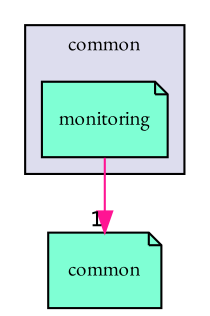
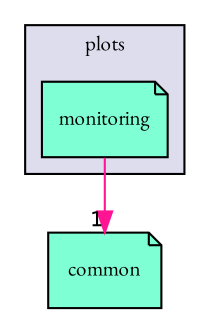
  digraph {
    compound=true
    fontname="EB Garamond"
    node [fillcolor=aquamarine fontname="EB Garamond" fontsize=10 shape=note style=filled]
    n1 [label=monitoring pencolor=black]
    n2 [label=common]
    subgraph cluster_1 {
      bgcolor="#ddddee"
      fontsize=10
-     label=common
+     label=plots
      pencolor=black
      n1
    }
    n1 -> n2 [headlabel=1 labeldistance=1.5 labelfontname=Helvetica labelfontsize=10 color=deeppink fontname="EB Garamond"]
  }
